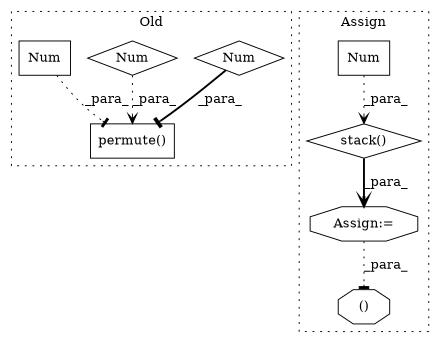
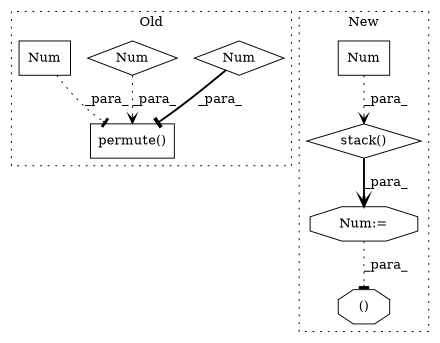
  digraph {
    node [a=76 l=1 shape=box]
    edge [arrowhead=tee style=dotted]
    n1 [a=75 l="29,1" label="permute()" s="2057,2096"]
    n2 [label=Num s=2092 shape=diamond]
    n3 [label=Num s=2086 shape=diamond]
    n4 [label=Num s=2089]
    n5 [a=75 l="12,1" label="stack()" s="2603,2630" shape=diamond]
-   n6 [a=68 l=3 label="Assign:=" s=2600 shape=octagon]
+   n6 [a=68 l=3 label="Num:=" s=2600 shape=octagon]
    n7 [a=54 l=14 label="()" s=2670 shape=octagon]
    n8 [label=Num s=2629]
    subgraph cluster_1 {
      label=Old
      style=dotted
      n1
      n2
      n3
      n4
    }
    subgraph cluster_2 {
-     label=Assign
+     label=New
      style=dotted
      n5
      n6
      n7
      n8
    }
    n2 -> n1 [label=_para_ style=bold]
    n3 -> n1 [arrowhead=vee label=_para_]
    n4 -> n1 [label=_para_]
    n5 -> n6 [arrowhead=vee label=_para_ style=bold]
    n6 -> n7 [label=_para_]
    n8 -> n5 [arrowhead=vee label=_para_]
  }
